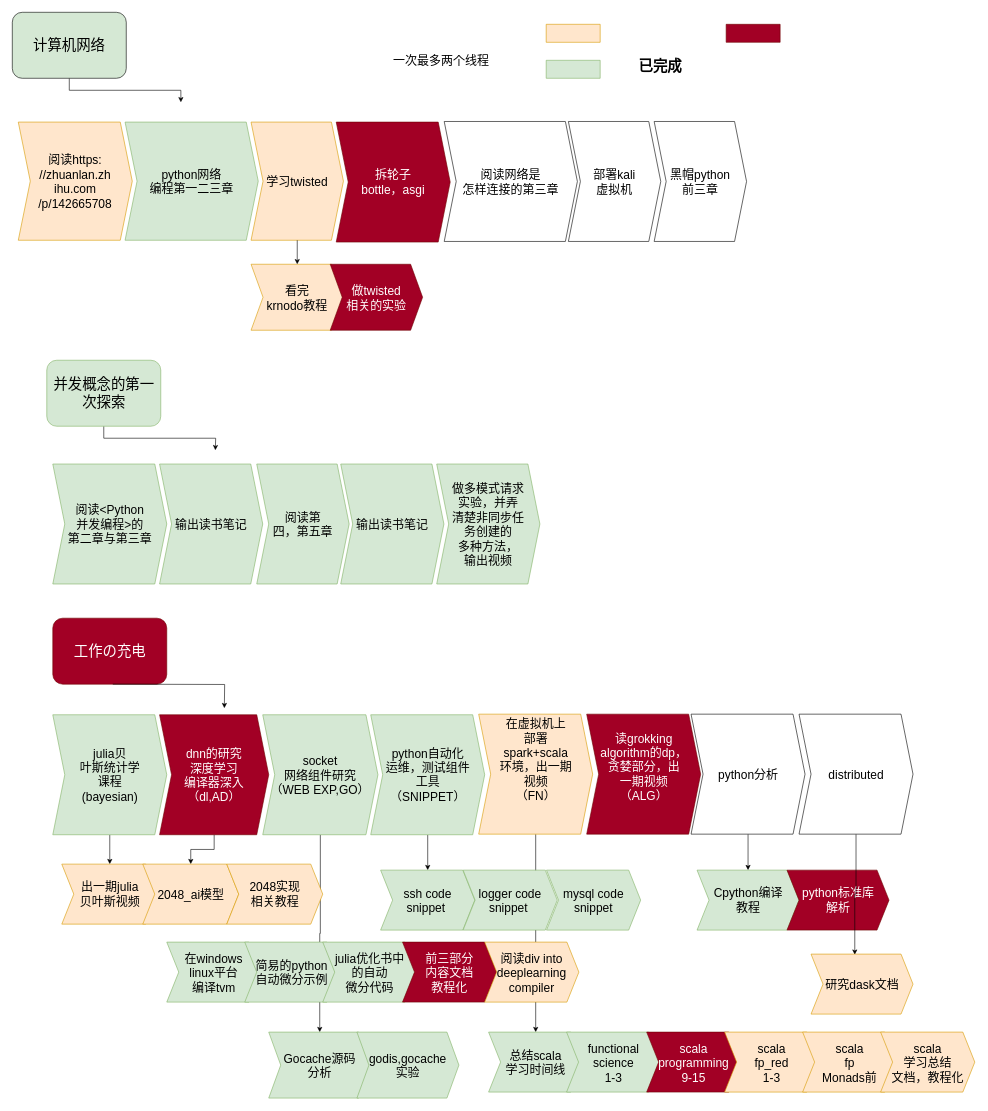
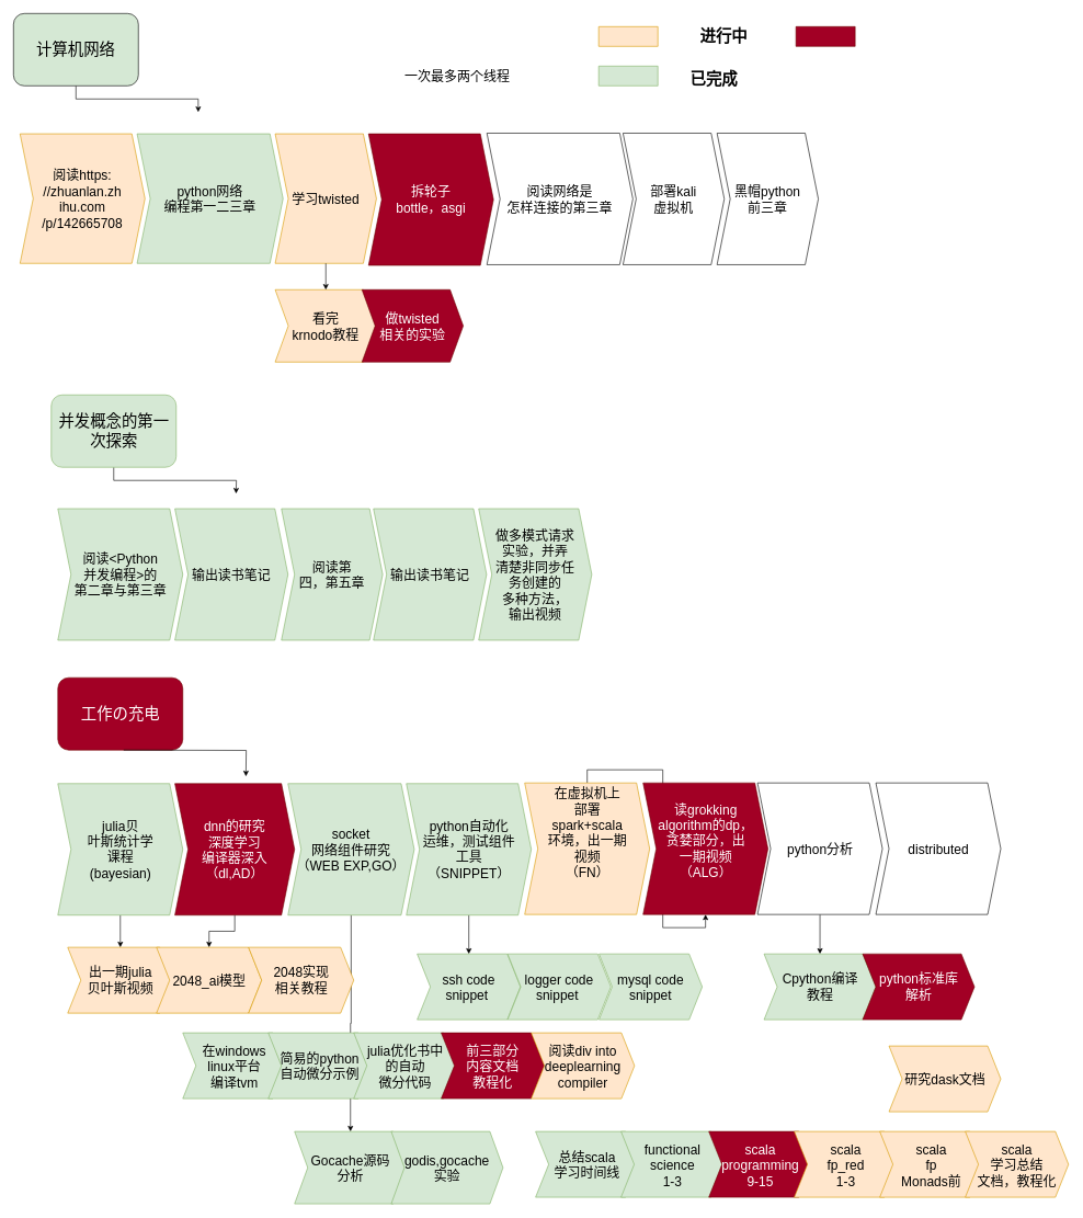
  <mxCell id="0" />
  <mxCell id="1" parent="0" />
  <mxCell id="2" style="edgeStyle=orthogonalEdgeStyle;rounded=0;orthogonalLoop=1;jettySize=auto;html=1;exitX=0.5;exitY=1;exitDx=0;exitDy=0;" parent="1" source="3" target="4" edge="1"><mxGeometry relative="1" as="geometry" /></mxCell>
  <mxCell id="3" value="&lt;span style=&quot;font-size: 24px&quot;&gt;计算机网络&lt;/span&gt;" style="rounded=1;whiteSpace=wrap;html=1;fillColor=#d5e8d4;" parent="1" vertex="1"><mxGeometry x="20" y="20" width="190" height="110" as="geometry" /></mxCell>
  <mxCell id="4" value="" style="swimlane;childLayout=stackLayout;horizontal=1;fillColor=none;horizontalStack=1;resizeParent=1;resizeParentMax=0;resizeLast=0;collapsible=0;strokeColor=none;stackBorder=10;stackSpacing=-12;resizable=1;align=center;points=[];fontColor=#000000;" parent="1" vertex="1"><mxGeometry x="20" y="170" width="562" height="240" as="geometry" /></mxCell>
  <mxCell id="5" value="阅读https:&#10;//zhuanlan.zh&#10;ihu.com&#10;/p/142665708" style="shape=step;perimeter=stepPerimeter;fixedSize=1;points=[];whiteSpace=wrap;fontSize=20;fillColor=#ffe6cc;strokeColor=#d79b00;" parent="4" vertex="1"><mxGeometry x="10" y="33" width="190" height="197" as="geometry" /></mxCell>
  <mxCell id="6" value="python网络&#10;编程第一二三章" style="shape=step;perimeter=stepPerimeter;fixedSize=1;points=[];fontSize=20;fillColor=#d5e8d4;strokeColor=#82b366;" parent="4" vertex="1"><mxGeometry x="188" y="33" width="222" height="197" as="geometry" /></mxCell>
  <mxCell id="7" value="学习twisted" style="shape=step;perimeter=stepPerimeter;fixedSize=1;points=[];fontSize=20;fillColor=#ffe6cc;strokeColor=#d79b00;" parent="4" vertex="1"><mxGeometry x="398" y="33" width="154" height="197" as="geometry" /></mxCell>
  <mxCell id="8" value="" style="swimlane;childLayout=stackLayout;horizontal=1;fillColor=none;horizontalStack=1;resizeParent=1;resizeParentMax=0;resizeLast=0;collapsible=0;strokeColor=none;stackBorder=10;stackSpacing=-12;resizable=1;align=center;points=[];fontColor=#000000;" parent="1" vertex="1"><mxGeometry x="550" y="170" width="210" height="243" as="geometry" /></mxCell>
  <mxCell id="9" value="拆轮子&#10;bottle，asgi" style="shape=step;perimeter=stepPerimeter;fixedSize=1;points=[];whiteSpace=wrap;fontSize=20;fillColor=#a20025;fontColor=#ffffff;strokeColor=#6F0000;" parent="8" vertex="1"><mxGeometry x="10" y="33" width="190" height="200" as="geometry" /></mxCell>
  <mxCell id="10" value="" style="verticalLabelPosition=bottom;verticalAlign=top;html=1;shape=mxgraph.basic.rect;fillColor2=none;strokeWidth=1;size=20;indent=5;fontSize=20;fillColor=#ffe6cc;strokeColor=#d79b00;" parent="1" vertex="1"><mxGeometry x="910" y="40" width="90" height="30" as="geometry" /></mxCell>
  <mxCell id="11" value="" style="verticalLabelPosition=bottom;verticalAlign=top;html=1;shape=mxgraph.basic.rect;fillColor2=none;strokeWidth=1;size=20;indent=5;fontSize=20;fillColor=#d5e8d4;strokeColor=#82b366;" parent="1" vertex="1"><mxGeometry x="910" y="100" width="90" height="30" as="geometry" /></mxCell>
- <mxCell id="13" value="已完成" style="text;strokeColor=none;fillColor=none;html=1;fontSize=24;fontStyle=1;verticalAlign=middle;align=center;" parent="1" vertex="1"><mxGeometry x="1050" y="90" width="100" height="40" as="geometry" /></mxCell>
+ <mxCell id="12" value="进行中" style="text;strokeColor=none;fillColor=none;html=1;fontSize=24;fontStyle=1;verticalAlign=middle;align=center;" parent="1" vertex="1"><mxGeometry x="1050" y="35" width="100" height="40" as="geometry" /></mxCell>
+ <mxCell id="13" value="已完成" style="text;strokeColor=none;fillColor=none;html=1;fontSize=24;fontStyle=1;verticalAlign=middle;align=center;" parent="1" vertex="1"><mxGeometry x="1035" y="100" width="100" height="40" as="geometry" /></mxCell>
  <mxCell id="14" style="edgeStyle=orthogonalEdgeStyle;rounded=0;orthogonalLoop=1;jettySize=auto;html=1;exitX=0.5;exitY=1;exitDx=0;exitDy=0;" parent="1" source="15" edge="1"><mxGeometry relative="1" as="geometry"><mxPoint x="358.5" y="750" as="targetPoint" /></mxGeometry></mxCell>
  <mxCell id="15" value="&lt;font style=&quot;font-size: 24px&quot;&gt;并发概念的第一次探索&lt;/font&gt;" style="rounded=1;whiteSpace=wrap;html=1;fillColor=#d5e8d4;strokeColor=#82b366;" parent="1" vertex="1"><mxGeometry x="77.5" y="600" width="190" height="110" as="geometry" /></mxCell>
  <mxCell id="16" value="阅读&lt;Python&#10;并发编程&gt;的&#10;第二章与第三章" style="shape=step;perimeter=stepPerimeter;fixedSize=1;points=[];whiteSpace=wrap;fontSize=20;fillColor=#d5e8d4;strokeColor=#82b366;" parent="1" vertex="1"><mxGeometry x="87.5" y="773" width="190" height="200" as="geometry" /></mxCell>
  <mxCell id="17" value="输出读书笔记" style="shape=step;perimeter=stepPerimeter;fixedSize=1;points=[];fontSize=20;fillColor=#d5e8d4;strokeColor=#82b366;" parent="1" vertex="1"><mxGeometry x="265.5" y="773" width="172" height="200" as="geometry" /></mxCell>
  <mxCell id="18" value="阅读第&#10;四，第五章" style="shape=step;perimeter=stepPerimeter;fixedSize=1;points=[];fontSize=20;fillColor=#d5e8d4;strokeColor=#82b366;" parent="1" vertex="1"><mxGeometry x="427.5" y="773" width="154" height="200" as="geometry" /></mxCell>
- <mxCell id="19" value="一次最多两个线程" style="text;html=1;strokeColor=none;fillColor=none;align=center;verticalAlign=middle;whiteSpace=wrap;rounded=0;fontSize=20;" parent="1" vertex="1"><mxGeometry x="650" y="80" width="170" height="40" as="geometry" /></mxCell>
+ <mxCell id="19" value="一次最多两个线程" style="text;html=1;strokeColor=none;fillColor=none;align=center;verticalAlign=middle;whiteSpace=wrap;rounded=0;fontSize=20;" parent="1" vertex="1"><mxGeometry x="610" y="95" width="170" height="40" as="geometry" /></mxCell>
  <mxCell id="20" value="输出读书笔记" style="shape=step;perimeter=stepPerimeter;fixedSize=1;points=[];fontSize=20;fillColor=#d5e8d4;strokeColor=#82b366;" parent="1" vertex="1"><mxGeometry x="567.5" y="773" width="172" height="200" as="geometry" /></mxCell>
  <mxCell id="21" value="阅读网络是&#10;怎样连接的第三章" style="shape=step;perimeter=stepPerimeter;fixedSize=1;points=[];fontSize=20;" parent="1" vertex="1"><mxGeometry x="740" y="202" width="222" height="200" as="geometry" /></mxCell>
  <mxCell id="22" value="做多模式请求&#10;实验，并弄&#10;清楚非同步任&#10;务创建的&#10;多种方法，&#10;输出视频" style="shape=step;perimeter=stepPerimeter;fixedSize=1;points=[];fontSize=20;fillColor=#d5e8d4;strokeColor=#82b366;" parent="1" vertex="1"><mxGeometry x="727.5" y="773" width="172" height="200" as="geometry" /></mxCell>
  <mxCell id="23" style="edgeStyle=orthogonalEdgeStyle;rounded=0;orthogonalLoop=1;jettySize=auto;html=1;" parent="1" source="24" target="43" edge="1"><mxGeometry relative="1" as="geometry" /></mxCell>
  <mxCell id="24" value="julia贝&#10;叶斯统计学&#10;课程&#10;(bayesian)" style="shape=step;perimeter=stepPerimeter;fixedSize=1;points=[];whiteSpace=wrap;fontSize=20;fillColor=#d5e8d4;strokeColor=#82b366;" parent="1" vertex="1"><mxGeometry x="87.5" y="1191" width="190" height="200" as="geometry" /></mxCell>
  <mxCell id="25" style="edgeStyle=orthogonalEdgeStyle;rounded=0;orthogonalLoop=1;jettySize=auto;html=1;" parent="1" source="26" target="58" edge="1"><mxGeometry relative="1" as="geometry" /></mxCell>
  <mxCell id="26" value="dnn的研究&#10;深度学习&#10;编译器深入&#10;（dl,AD）" style="shape=step;perimeter=stepPerimeter;fixedSize=1;points=[];fontSize=20;fillColor=#a20025;strokeColor=#6F0000;fontColor=#ffffff;" parent="1" vertex="1"><mxGeometry x="265.5" y="1191" width="182" height="200" as="geometry" /></mxCell>
  <mxCell id="27" style="edgeStyle=orthogonalEdgeStyle;rounded=0;orthogonalLoop=1;jettySize=auto;html=1;" parent="1" source="28" target="61" edge="1"><mxGeometry relative="1" as="geometry" /></mxCell>
  <mxCell id="28" value="socket&#10;网络组件研究&#10;（WEB EXP,GO）" style="shape=step;perimeter=stepPerimeter;fixedSize=1;points=[];fontSize=20;fillColor=#d5e8d4;strokeColor=#82b366;" parent="1" vertex="1"><mxGeometry x="437.5" y="1191" width="192" height="200" as="geometry" /></mxCell>
  <mxCell id="29" style="edgeStyle=orthogonalEdgeStyle;rounded=0;orthogonalLoop=1;jettySize=auto;html=1;" parent="1" source="30" target="49" edge="1"><mxGeometry relative="1" as="geometry" /></mxCell>
  <mxCell id="30" value="python自动化&#10;运维，测试组件&#10;工具&#10;（SNIPPET）" style="shape=step;perimeter=stepPerimeter;fixedSize=1;points=[];whiteSpace=wrap;fontSize=20;fillColor=#d5e8d4;strokeColor=#82b366;" parent="1" vertex="1"><mxGeometry x="617.5" y="1191" width="190" height="200" as="geometry" /></mxCell>
- <mxCell id="31" style="edgeStyle=orthogonalEdgeStyle;rounded=0;orthogonalLoop=1;jettySize=auto;html=1;" parent="1" source="32" target="52" edge="1"><mxGeometry relative="1" as="geometry" /></mxCell>
+ <mxCell id="31" style="edgeStyle=orthogonalEdgeStyle;rounded=0;orthogonalLoop=1;jettySize=auto;html=1;" parent="1" source="32" target="37" edge="1"><mxGeometry relative="1" as="geometry" /></mxCell>
  <mxCell id="32" value="在虚拟机上&#10;部署&#10;spark+scala&#10;环境，出一期&#10;视频&#10;（FN）&#10;&#10;" style="shape=step;perimeter=stepPerimeter;fixedSize=1;points=[];whiteSpace=wrap;fontSize=20;fillColor=#ffe6cc;strokeColor=#d79b00;" parent="1" vertex="1"><mxGeometry x="797.5" y="1190" width="190" height="200" as="geometry" /></mxCell>
  <mxCell id="33" value="&lt;span style=&quot;font-size: 24px&quot;&gt;工作の充电&lt;/span&gt;" style="rounded=1;whiteSpace=wrap;html=1;fillColor=#a20025;fontColor=#ffffff;strokeColor=#6F0000;" parent="1" vertex="1"><mxGeometry x="87.5" y="1030" width="190" height="110" as="geometry" /></mxCell>
  <mxCell id="34" style="edgeStyle=orthogonalEdgeStyle;rounded=0;orthogonalLoop=1;jettySize=auto;html=1;exitX=0.5;exitY=1;exitDx=0;exitDy=0;" parent="1" edge="1"><mxGeometry relative="1" as="geometry"><mxPoint x="187.5" y="1140" as="sourcePoint" /><mxPoint x="373.5" y="1180" as="targetPoint" /></mxGeometry></mxCell>
  <mxCell id="35" value="部署kali&#10;虚拟机" style="shape=step;perimeter=stepPerimeter;fixedSize=1;points=[];fontSize=20;" parent="1" vertex="1"><mxGeometry x="947" y="202" width="154" height="200" as="geometry" /></mxCell>
  <mxCell id="36" value="黑帽python&#10;前三章" style="shape=step;perimeter=stepPerimeter;fixedSize=1;points=[];fontSize=20;" parent="1" vertex="1"><mxGeometry x="1090" y="202" width="154" height="200" as="geometry" /></mxCell>
  <mxCell id="37" value="读grokking &#10;algorithm的dp，&#10;贪婪部分，出&#10;一期视频&#10;（ALG）&#10;" style="shape=step;perimeter=stepPerimeter;fixedSize=1;points=[];whiteSpace=wrap;fontSize=20;fillColor=#a20025;fontColor=#ffffff;strokeColor=#6F0000;" parent="1" vertex="1"><mxGeometry x="977.5" y="1190" width="190" height="200" as="geometry" /></mxCell>
  <mxCell id="38" style="edgeStyle=orthogonalEdgeStyle;rounded=0;orthogonalLoop=1;jettySize=auto;html=1;" parent="1" source="39" target="60" edge="1"><mxGeometry relative="1" as="geometry" /></mxCell>
  <mxCell id="39" value="python分析" style="shape=step;perimeter=stepPerimeter;fixedSize=1;points=[];whiteSpace=wrap;fontSize=20;" parent="1" vertex="1"><mxGeometry x="1151.5" y="1190" width="190" height="200" as="geometry" /></mxCell>
  <mxCell id="40" value="看完&#10;krnodo教程" style="shape=step;perimeter=stepPerimeter;fixedSize=1;points=[];fontSize=20;fillColor=#ffe6cc;strokeColor=#d79b00;" parent="1" vertex="1"><mxGeometry x="418" y="440" width="154" height="110" as="geometry" /></mxCell>
  <mxCell id="41" style="edgeStyle=orthogonalEdgeStyle;rounded=0;orthogonalLoop=1;jettySize=auto;html=1;" parent="1" source="7" target="40" edge="1"><mxGeometry relative="1" as="geometry" /></mxCell>
  <mxCell id="42" value="做twisted&#10;相关的实验" style="shape=step;perimeter=stepPerimeter;fixedSize=1;points=[];fontSize=20;fillColor=#a20025;fontColor=#ffffff;strokeColor=#6F0000;" parent="1" vertex="1"><mxGeometry x="550" y="440" width="154" height="110" as="geometry" /></mxCell>
  <mxCell id="43" value="出一期julia&#10;贝叶斯视频" style="shape=step;perimeter=stepPerimeter;fixedSize=1;points=[];whiteSpace=wrap;fontSize=20;fillColor=#ffe6cc;strokeColor=#d79b00;" parent="1" vertex="1"><mxGeometry x="102.5" y="1440" width="160" height="100" as="geometry" /></mxCell>
  <mxCell id="44" value="在windows&#10;linux平台&#10;编译tvm" style="shape=step;perimeter=stepPerimeter;fixedSize=1;points=[];fontSize=20;fillColor=#d5e8d4;strokeColor=#82b366;" parent="1" vertex="1"><mxGeometry x="277.5" y="1570" width="157" height="100" as="geometry" /></mxCell>
  <mxCell id="45" value="简易的python&#10;自动微分示例" style="shape=step;perimeter=stepPerimeter;fixedSize=1;points=[];fontSize=20;fillColor=#d5e8d4;strokeColor=#82b366;" parent="1" vertex="1"><mxGeometry x="407.5" y="1570" width="157" height="100" as="geometry" /></mxCell>
  <mxCell id="46" value="julia优化书中&#10;的自动&#10;微分代码" style="shape=step;perimeter=stepPerimeter;fixedSize=1;points=[];fontSize=20;fillColor=#d5e8d4;strokeColor=#82b366;" parent="1" vertex="1"><mxGeometry x="537.5" y="1570" width="157" height="100" as="geometry" /></mxCell>
  <mxCell id="47" value="前三部分&#10;内容文档&#10;教程化" style="shape=step;perimeter=stepPerimeter;fixedSize=1;points=[];fontSize=20;fillColor=#a20025;strokeColor=#6F0000;fontColor=#ffffff;" parent="1" vertex="1"><mxGeometry x="670.5" y="1570" width="157" height="100" as="geometry" /></mxCell>
  <mxCell id="48" value="阅读div into&#10;deeplearning&#10;compiler" style="shape=step;perimeter=stepPerimeter;fixedSize=1;points=[];fontSize=20;fillColor=#ffe6cc;strokeColor=#d79b00;" parent="1" vertex="1"><mxGeometry x="807.5" y="1570" width="157" height="100" as="geometry" /></mxCell>
  <mxCell id="49" value="ssh code&#10;snippet " style="shape=step;perimeter=stepPerimeter;fixedSize=1;points=[];fontSize=20;fillColor=#d5e8d4;strokeColor=#82b366;" parent="1" vertex="1"><mxGeometry x="634" y="1450" width="157" height="100" as="geometry" /></mxCell>
  <mxCell id="50" value="logger code&#10;snippet " style="shape=step;perimeter=stepPerimeter;fixedSize=1;points=[];fontSize=20;fillColor=#d5e8d4;strokeColor=#82b366;" parent="1" vertex="1"><mxGeometry x="771.5" y="1450" width="157" height="100" as="geometry" /></mxCell>
  <mxCell id="51" value="mysql code&#10;snippet" style="shape=step;perimeter=stepPerimeter;fixedSize=1;points=[];fontSize=20;fillColor=#d5e8d4;strokeColor=#82b366;" parent="1" vertex="1"><mxGeometry x="910.5" y="1450" width="157" height="100" as="geometry" /></mxCell>
  <mxCell id="52" value="总结scala&#10;学习时间线" style="shape=step;perimeter=stepPerimeter;fixedSize=1;points=[];fontSize=20;fillColor=#d5e8d4;strokeColor=#82b366;" parent="1" vertex="1"><mxGeometry x="814" y="1720" width="157" height="100" as="geometry" /></mxCell>
  <mxCell id="53" value="functional&#10;science&#10;1-3" style="shape=step;perimeter=stepPerimeter;fixedSize=1;points=[];fontSize=20;fillColor=#d5e8d4;strokeColor=#82b366;" parent="1" vertex="1"><mxGeometry x="944" y="1720" width="157" height="100" as="geometry" /></mxCell>
  <mxCell id="54" value="scala &#10;programming&#10;9-15" style="shape=step;perimeter=stepPerimeter;fixedSize=1;points=[];fontSize=20;fillColor=#a20025;strokeColor=#6F0000;fontColor=#ffffff;" parent="1" vertex="1"><mxGeometry x="1077.5" y="1720" width="157" height="100" as="geometry" /></mxCell>
  <mxCell id="55" value="scala &#10;fp_red&#10;1-3" style="shape=step;perimeter=stepPerimeter;fixedSize=1;points=[];fontSize=20;fillColor=#ffe6cc;strokeColor=#d79b00;" parent="1" vertex="1"><mxGeometry x="1207.5" y="1720" width="157" height="100" as="geometry" /></mxCell>
  <mxCell id="56" value="scala &#10;fp&#10;Monads前" style="shape=step;perimeter=stepPerimeter;fixedSize=1;points=[];fontSize=20;fillColor=#ffe6cc;strokeColor=#d79b00;" parent="1" vertex="1"><mxGeometry x="1337.5" y="1720" width="157" height="100" as="geometry" /></mxCell>
  <mxCell id="57" value="scala &#10;学习总结&#10;文档，教程化" style="shape=step;perimeter=stepPerimeter;fixedSize=1;points=[];fontSize=20;fillColor=#ffe6cc;strokeColor=#d79b00;" parent="1" vertex="1"><mxGeometry x="1467.5" y="1720" width="157" height="100" as="geometry" /></mxCell>
  <mxCell id="58" value="2048_ai模型" style="shape=step;perimeter=stepPerimeter;fixedSize=1;points=[];whiteSpace=wrap;fontSize=20;fillColor=#ffe6cc;strokeColor=#d79b00;" parent="1" vertex="1"><mxGeometry x="237.5" y="1440" width="160" height="100" as="geometry" /></mxCell>
  <mxCell id="59" value="2048实现&#10;相关教程" style="shape=step;perimeter=stepPerimeter;fixedSize=1;points=[];whiteSpace=wrap;fontSize=20;fillColor=#ffe6cc;strokeColor=#d79b00;" parent="1" vertex="1"><mxGeometry x="377.5" y="1440" width="160" height="100" as="geometry" /></mxCell>
  <mxCell id="60" value="Cpython编译&#10;教程" style="shape=step;perimeter=stepPerimeter;fixedSize=1;points=[];whiteSpace=wrap;fontSize=20;fillColor=#d5e8d4;strokeColor=#82b366;" parent="1" vertex="1"><mxGeometry x="1161.5" y="1450" width="170" height="100" as="geometry" /></mxCell>
  <mxCell id="61" value="Gocache源码&#10;分析" style="shape=step;perimeter=stepPerimeter;fixedSize=1;points=[];fontSize=20;fillColor=#d5e8d4;strokeColor=#82b366;" parent="1" vertex="1"><mxGeometry x="447.5" y="1720" width="170" height="110" as="geometry" /></mxCell>
  <mxCell id="62" value="python标准库&#10;解析" style="shape=step;perimeter=stepPerimeter;fixedSize=1;points=[];whiteSpace=wrap;fontSize=20;fillColor=#a20025;fontColor=#ffffff;strokeColor=#6F0000;" parent="1" vertex="1"><mxGeometry x="1311.5" y="1450" width="170" height="100" as="geometry" /></mxCell>
  <mxCell id="63" value="godis,gocache&#10;实验" style="shape=step;perimeter=stepPerimeter;fixedSize=1;points=[];fontSize=20;fillColor=#d5e8d4;strokeColor=#82b366;" parent="1" vertex="1"><mxGeometry x="594.5" y="1720" width="170" height="110" as="geometry" /></mxCell>
- <mxCell id="64" style="edgeStyle=orthogonalEdgeStyle;rounded=0;orthogonalLoop=1;jettySize=auto;html=1;entryX=0.429;entryY=0.01;entryDx=0;entryDy=0;entryPerimeter=0;" parent="1" source="65" target="66" edge="1"><mxGeometry relative="1" as="geometry"><mxPoint x="1426.5" y="1630" as="targetPoint" /></mxGeometry></mxCell>
  <mxCell id="65" value="distributed" style="shape=step;perimeter=stepPerimeter;fixedSize=1;points=[];whiteSpace=wrap;fontSize=20;" parent="1" vertex="1"><mxGeometry x="1331.5" y="1190" width="190" height="200" as="geometry" /></mxCell>
  <mxCell id="66" value="研究dask文档" style="shape=step;perimeter=stepPerimeter;fixedSize=1;points=[];whiteSpace=wrap;fontSize=20;fillColor=#ffe6cc;strokeColor=#d79b00;" parent="1" vertex="1"><mxGeometry x="1351.5" y="1590" width="170" height="100" as="geometry" /></mxCell>
  <mxCell id="67" value="" style="verticalLabelPosition=bottom;verticalAlign=top;html=1;shape=mxgraph.basic.rect;fillColor2=none;strokeWidth=1;size=20;indent=5;fontSize=20;fillColor=#a20025;strokeColor=#6F0000;fontColor=#ffffff;" vertex="1" parent="1"><mxGeometry x="1210" y="40" width="90" height="30" as="geometry" /></mxCell>
